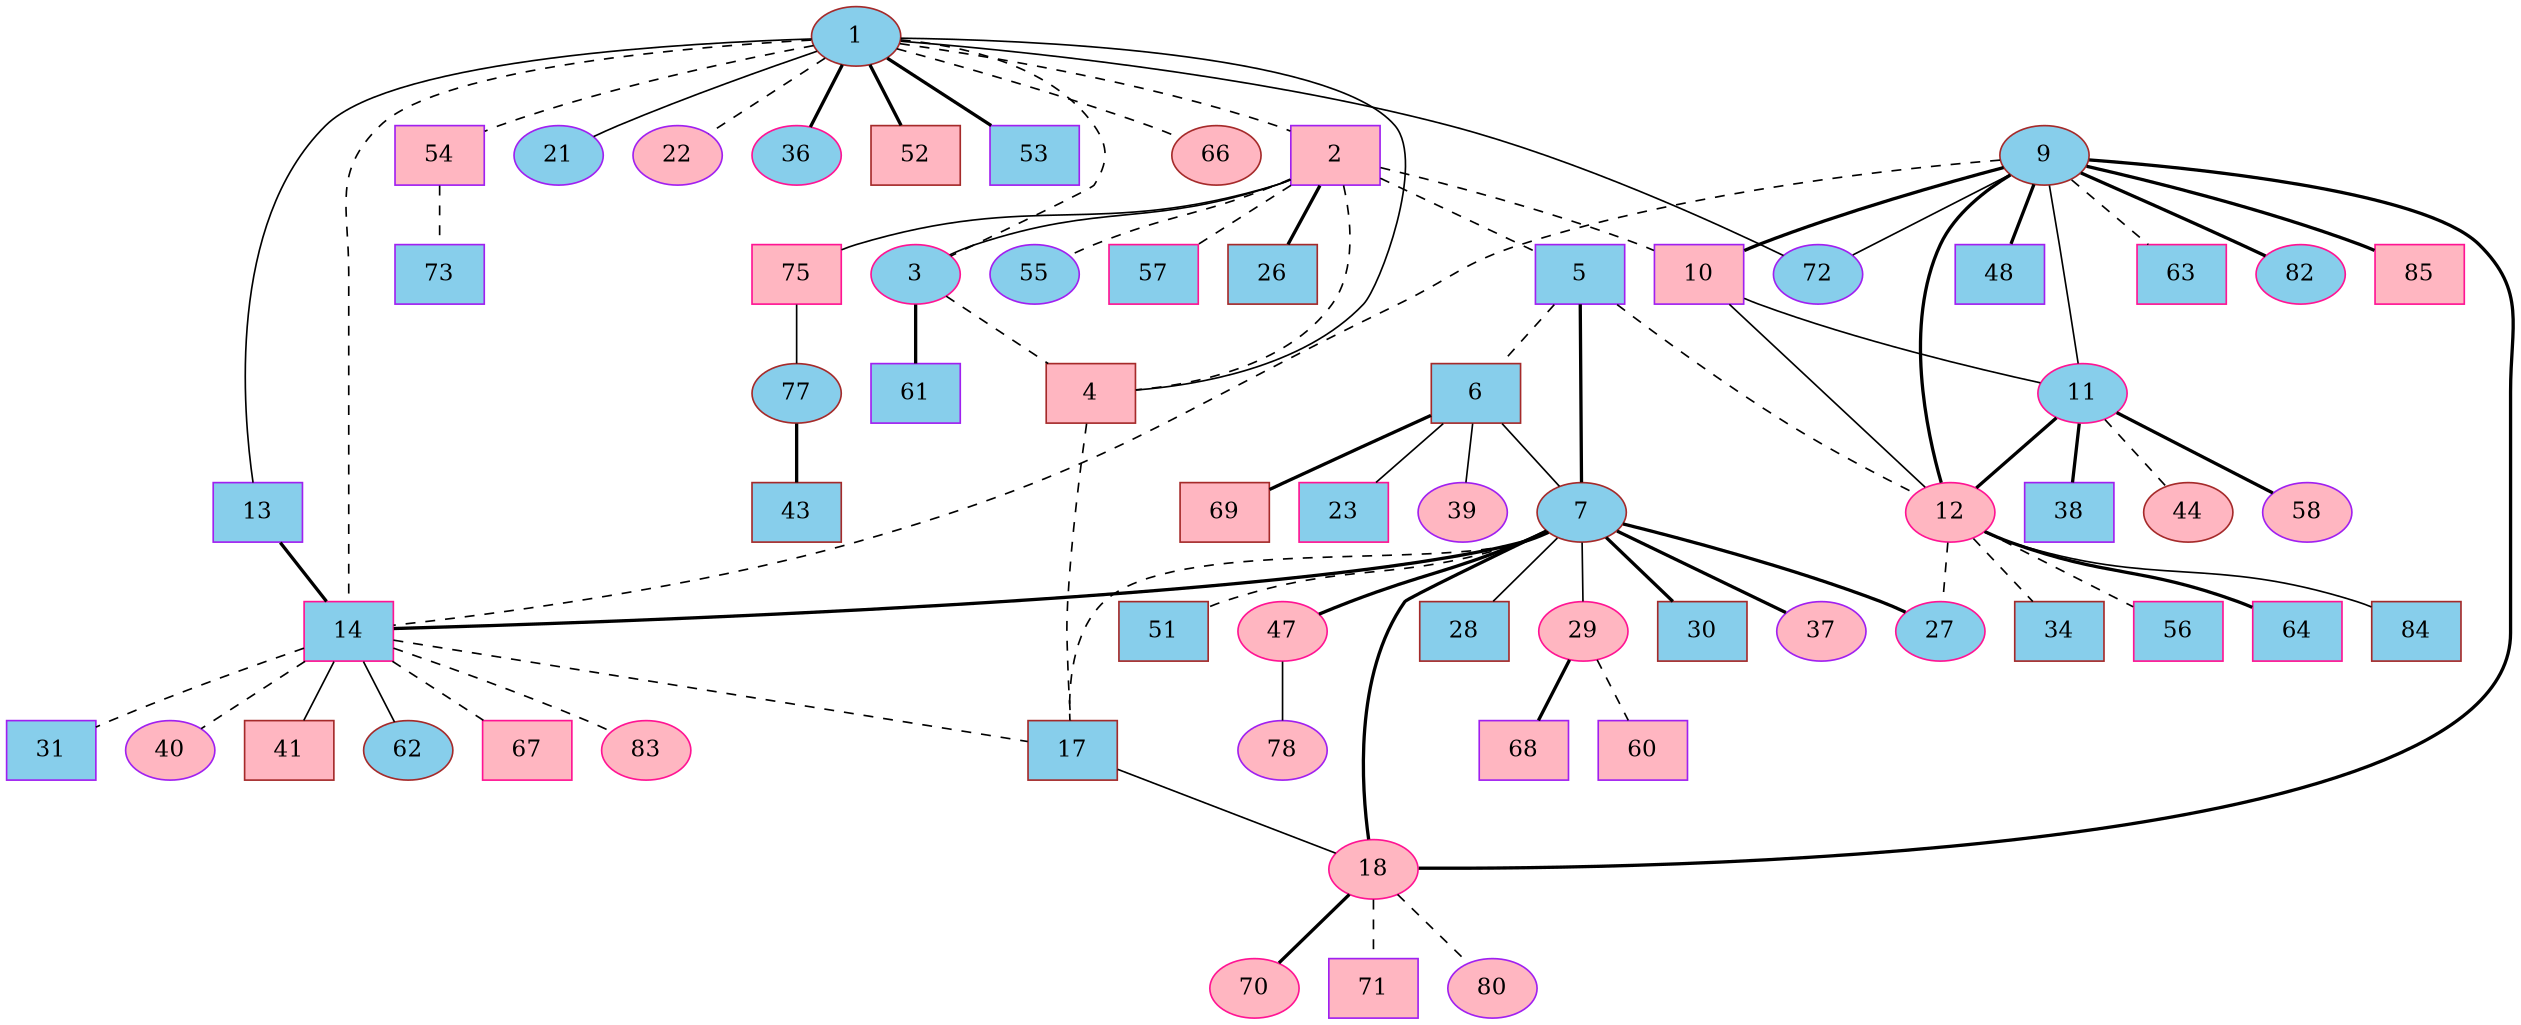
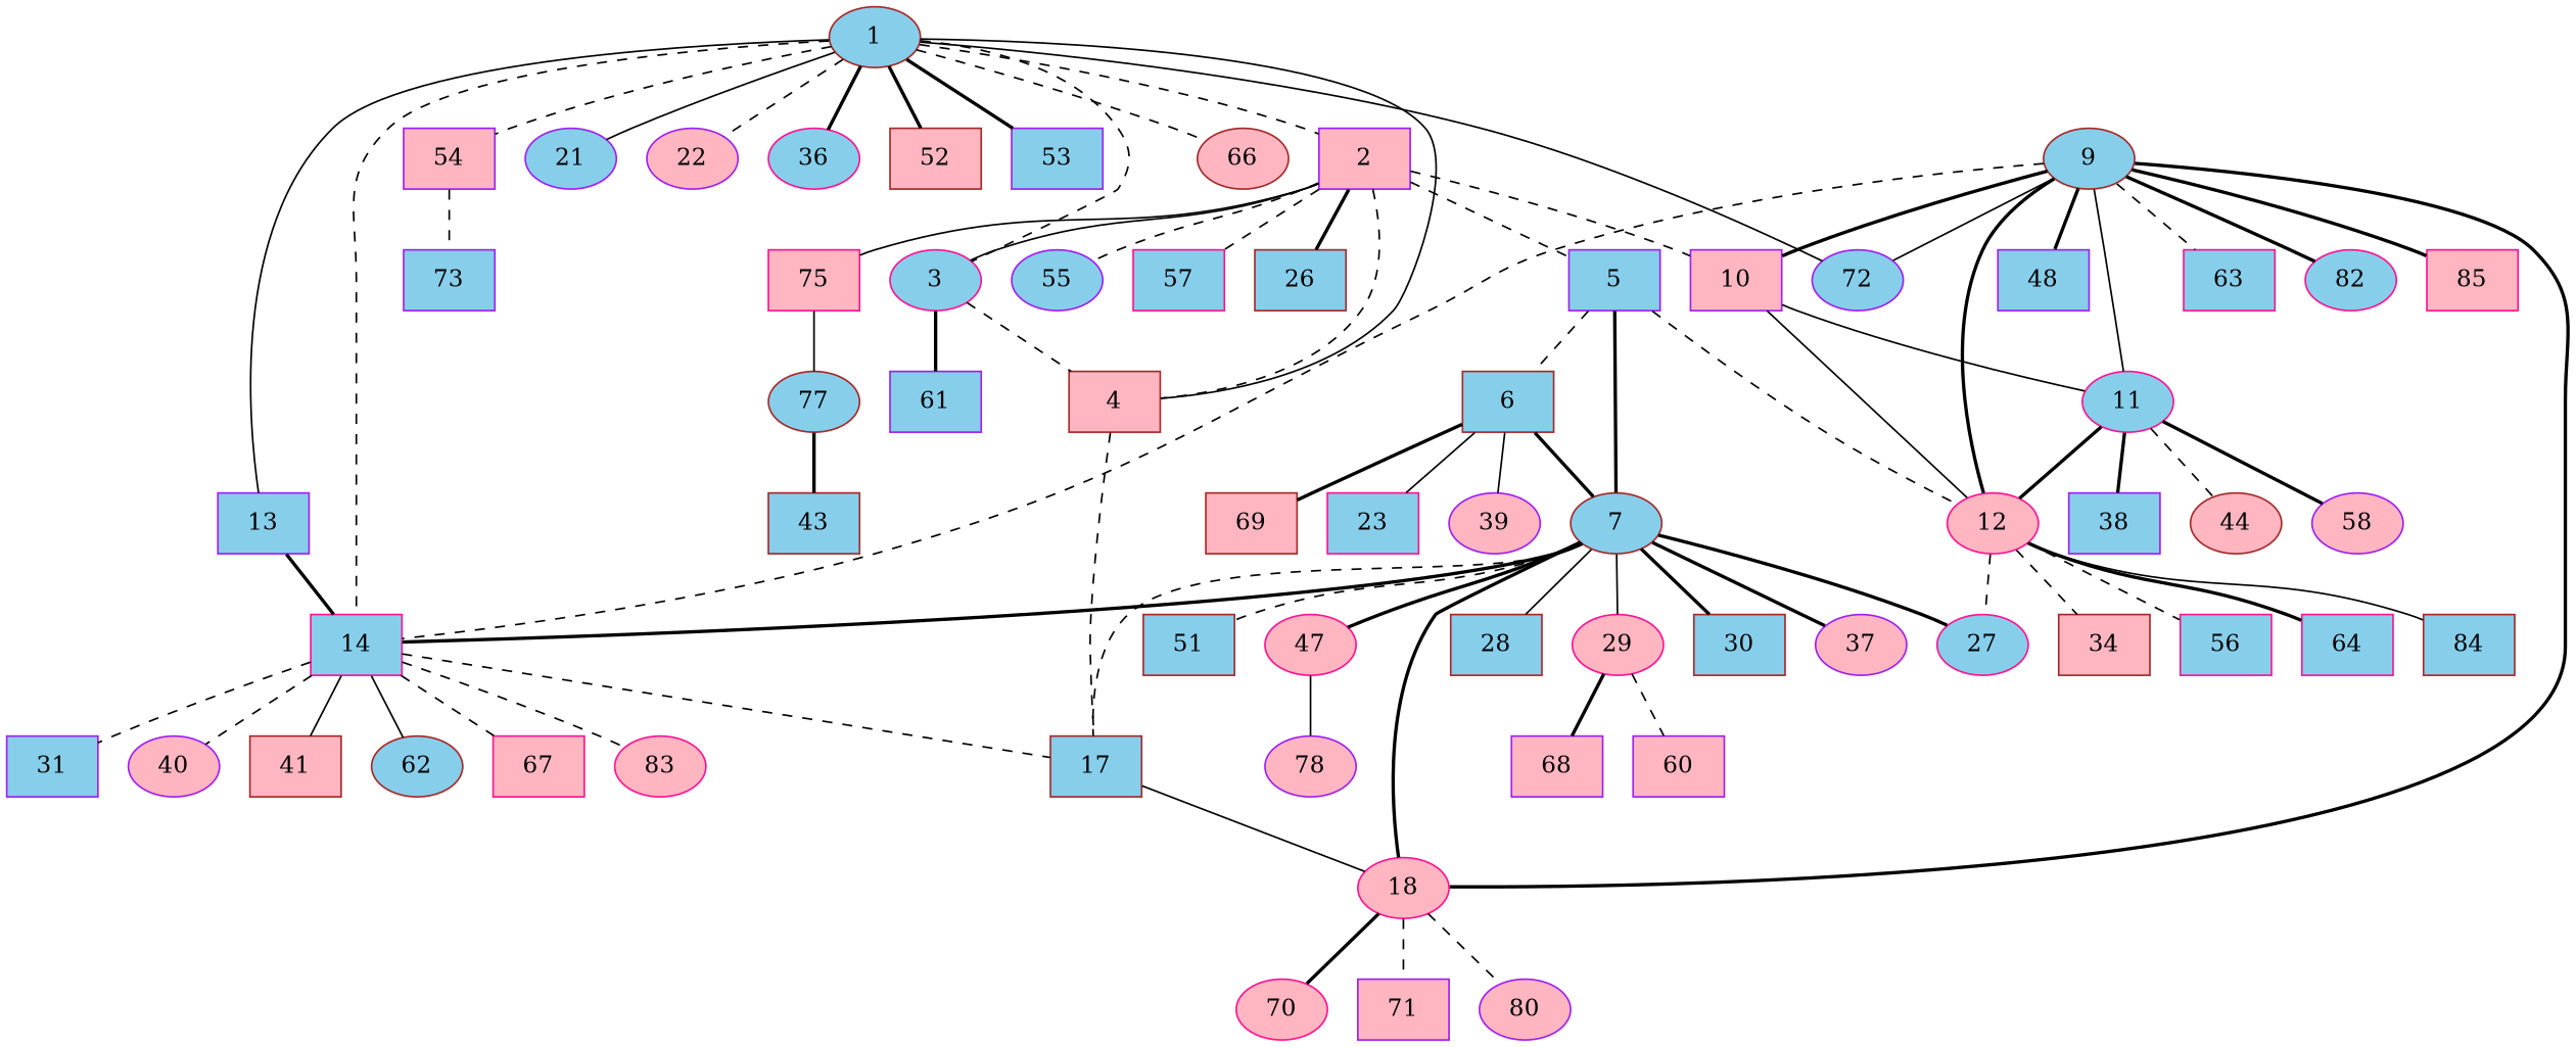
  graph {
    node [color=purple fillcolor=skyblue shape=box style=filled]
    edge [style=dashed]
    1 [color=brown shape=ellipse super="+16"]
    2 [fillcolor=lightpink super="+76"]
    3 [color=deeppink shape=ellipse super="+24"]
    4 [color=brown fillcolor=lightpink super="+50"]
    13 [super="+42"]
    14 [color=deeppink super="+15"]
    21 [shape=ellipse]
    22 [fillcolor=lightpink shape=ellipse]
    36 [color=deeppink shape=ellipse]
    52 [color=brown fillcolor=lightpink]
    53
    54 [fillcolor=lightpink]
    66 [color=brown fillcolor=lightpink shape=ellipse]
    72 [shape=ellipse]
    5 [super="+8"]
    10 [fillcolor=lightpink super="+45"]
    26 [color=brown]
    55 [shape=ellipse]
    57 [color=deeppink]
    75 [color=deeppink fillcolor=lightpink]
    61
    17 [color=brown super="+79"]
    31
    40 [fillcolor=lightpink shape=ellipse]
    41 [color=brown fillcolor=lightpink]
    62 [color=brown shape=ellipse super="+65"]
    67 [color=deeppink fillcolor=lightpink]
    83 [color=deeppink fillcolor=lightpink shape=ellipse]
    73
    6 [color=brown super="+25"]
    7 [color=brown shape=ellipse super="+19"]
    12 [color=deeppink fillcolor=lightpink shape=ellipse super="+32"]
    11 [color=deeppink shape=ellipse super="+33"]
    77 [color=brown shape=ellipse]
    43 [color=brown]
    18 [color=deeppink fillcolor=lightpink shape=ellipse super="+20"]
    23 [color=deeppink]
    39 [fillcolor=lightpink shape=ellipse]
    69 [color=brown fillcolor=lightpink]
    27 [color=deeppink shape=ellipse super="+81"]
    28 [color=brown]
    29 [color=deeppink fillcolor=lightpink shape=ellipse super="+74"]
    30 [color=brown]
    37 [fillcolor=lightpink shape=ellipse super="+46"]
    47 [color=deeppink fillcolor=lightpink shape=ellipse]
    51 [color=brown]
-   34 [color=brown super="+35"]
+   34 [color=brown fillcolor=lightpink super="+35"]
    56 [color=deeppink]
    64 [color=deeppink]
    84 [color=brown]
    70 [color=deeppink fillcolor=lightpink shape=ellipse]
    71 [fillcolor=lightpink]
    80 [fillcolor=lightpink shape=ellipse]
    60 [fillcolor=lightpink]
    68 [fillcolor=lightpink]
    78 [fillcolor=lightpink shape=ellipse]
    9 [color=brown shape=ellipse super="+59"]
    48
    63 [color=deeppink]
    82 [color=deeppink shape=ellipse]
    85 [color=deeppink fillcolor=lightpink]
    38
    44 [color=brown fillcolor=lightpink shape=ellipse super="+49"]
    58 [fillcolor=lightpink shape=ellipse]
    1 -- 2
    1 -- 3
    1 -- 4 [style=solid]
    1 -- 13 [style=solid]
    1 -- 14 [weight=2]
    1 -- 21 [style=solid]
    1 -- 22
    1 -- 36 [style=bold]
    1 -- 52 [style=bold]
    1 -- 53 [style=bold]
    1 -- 54
    1 -- 66
    1 -- 72 [style=solid]
    2 -- 3 [style=solid]
    2 -- 4
    2 -- 5
    2 -- 10
    2 -- 26 [style=bold]
    2 -- 55
    2 -- 57
    2 -- 75 [style=solid]
    3 -- 4
    3 -- 61 [style=bold]
    4 -- 17
    13 -- 14 [style=bold weight=2]
    14 -- 17
    14 -- 31
    14 -- 40
    14 -- 41 [style=solid]
    14 -- 62 [style=solid]
    14 -- 67
    14 -- 83
    54 -- 73
    5 -- 6 [weight=2]
    5 -- 7 [style=bold weight=2]
    5 -- 12
    10 -- 12 [style=solid]
    10 -- 11 [style=solid]
    75 -- 77 [style=solid]
    17 -- 18 [style=solid weight=2]
-   6 -- 7 [style=solid]
+   6 -- 7 [style=bold]
    6 -- 23 [style=solid]
    6 -- 39 [style=solid]
    6 -- 69 [style=bold]
    7 -- 14 [style=bold]
    7 -- 17
    7 -- 18 [style=bold weight=2]
    7 -- 27 [style=bold]
    7 -- 28 [style=solid]
    7 -- 29 [style=solid]
    7 -- 30 [style=bold]
    7 -- 37 [style=bold]
    7 -- 47 [style=bold]
    7 -- 51
    12 -- 27
    12 -- 34
    12 -- 56
    12 -- 64 [style=bold]
    12 -- 84 [style=solid]
    11 -- 12 [style=bold]
    11 -- 38 [style=bold]
    11 -- 44
    11 -- 58 [style=bold]
    77 -- 43 [style=bold]
    18 -- 70 [style=bold]
    18 -- 71
    18 -- 80
    29 -- 60
    29 -- 68 [style=bold]
    47 -- 78 [style=solid]
    9 -- 14
    9 -- 72 [style=solid]
    9 -- 10 [style=bold]
    9 -- 12 [style=bold]
    9 -- 11 [style=solid]
    9 -- 18 [style=bold]
    9 -- 48 [style=bold]
    9 -- 63
    9 -- 82 [style=bold]
    9 -- 85 [style=bold]
  }
